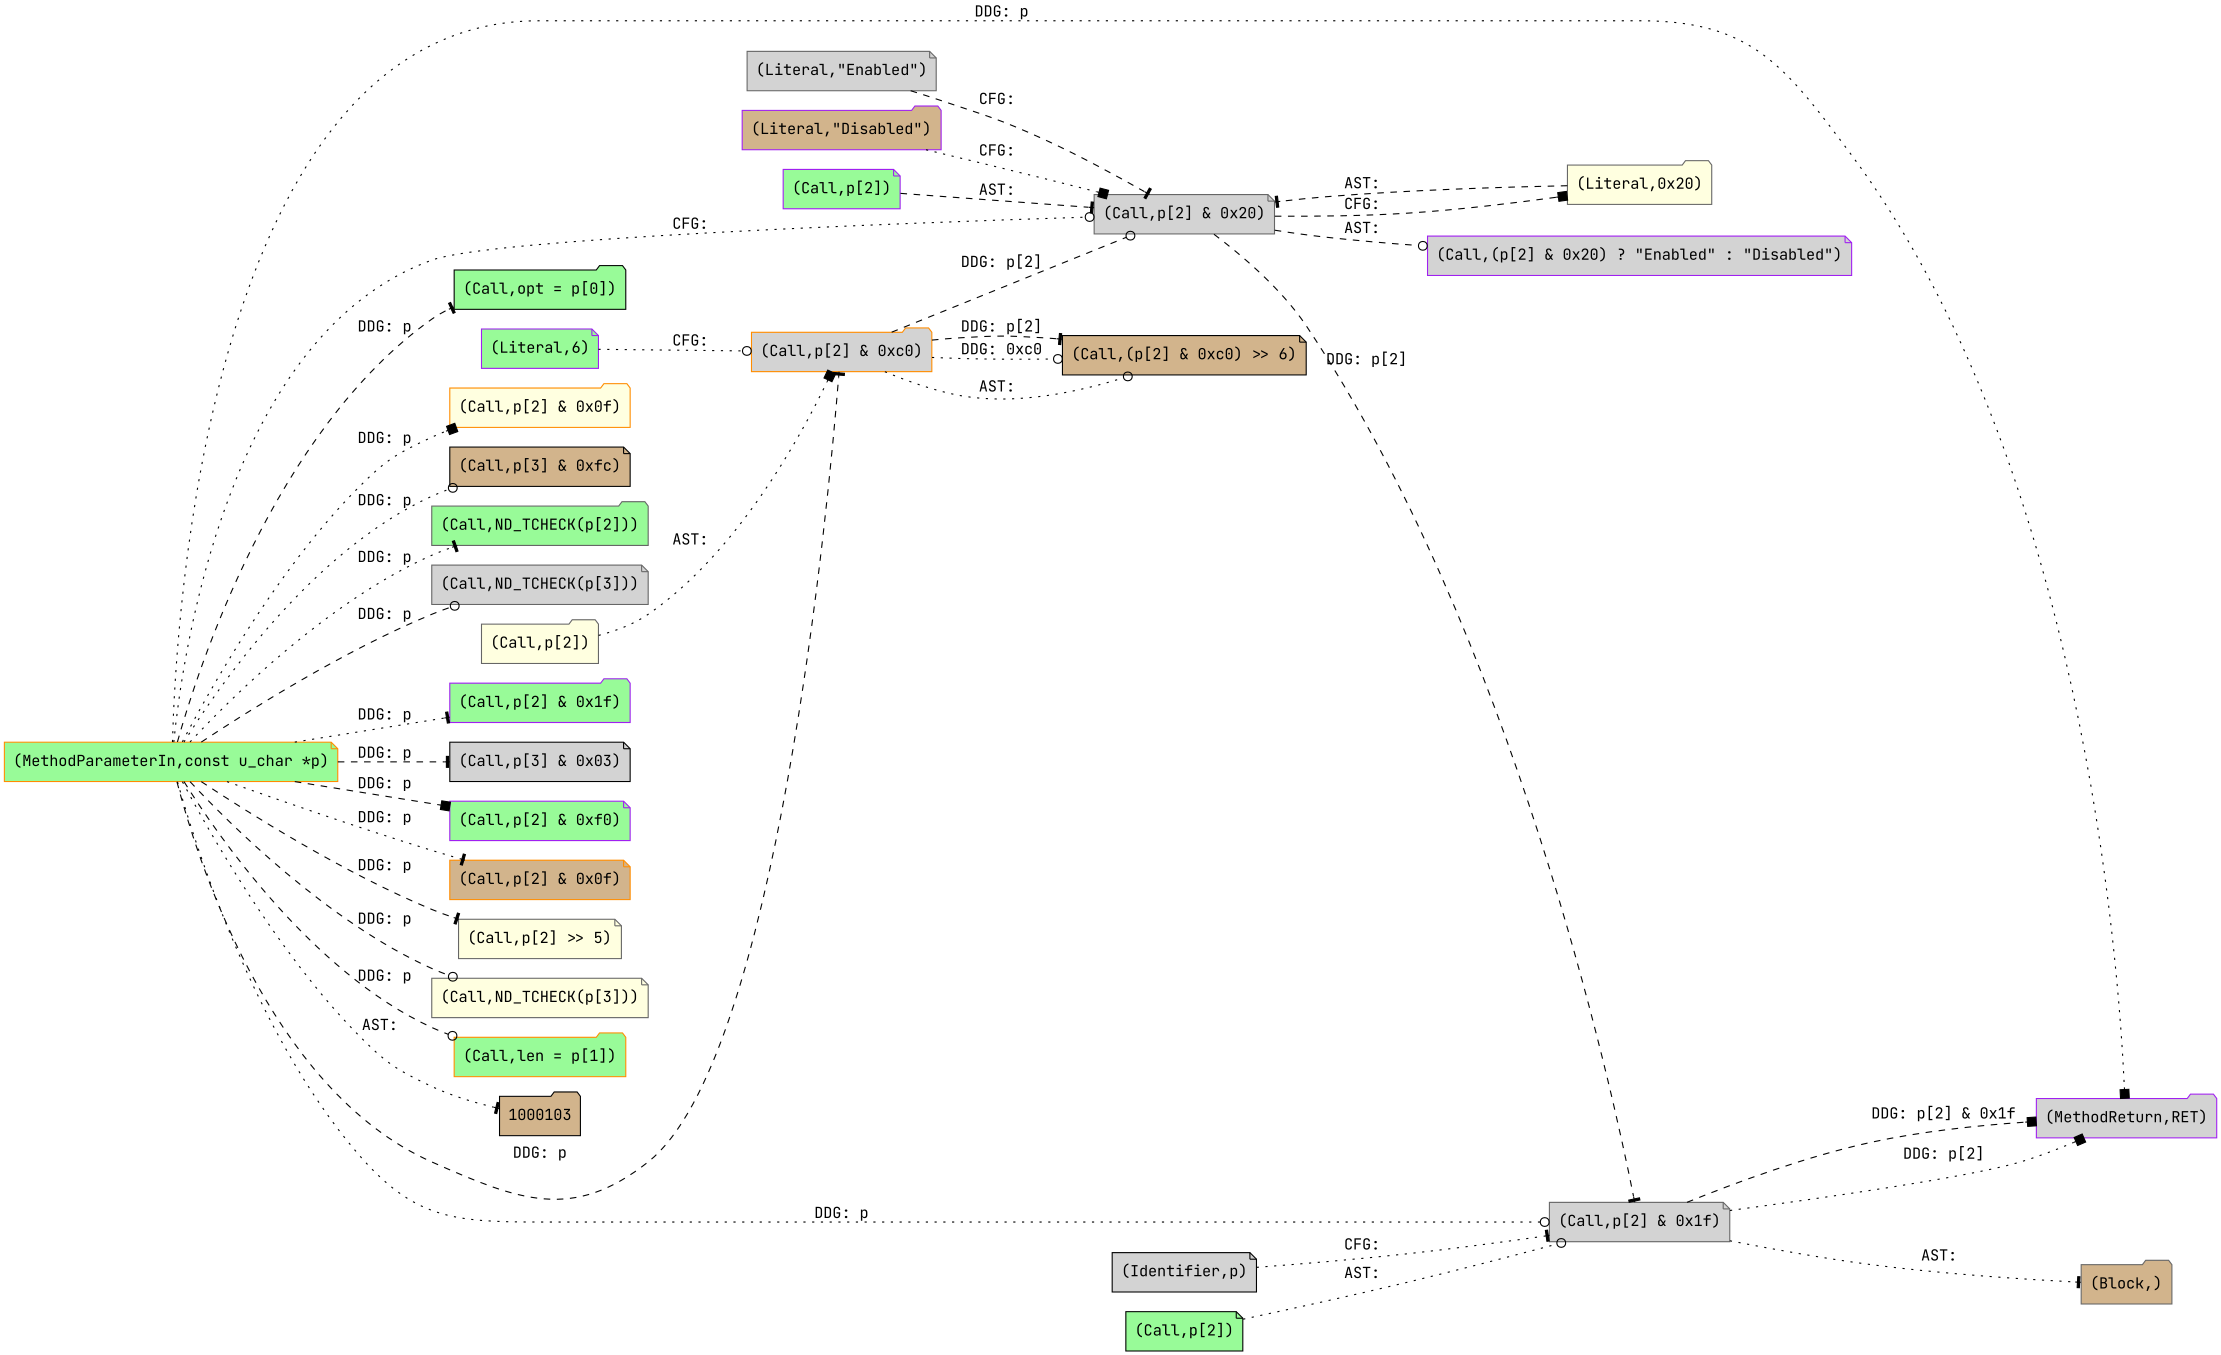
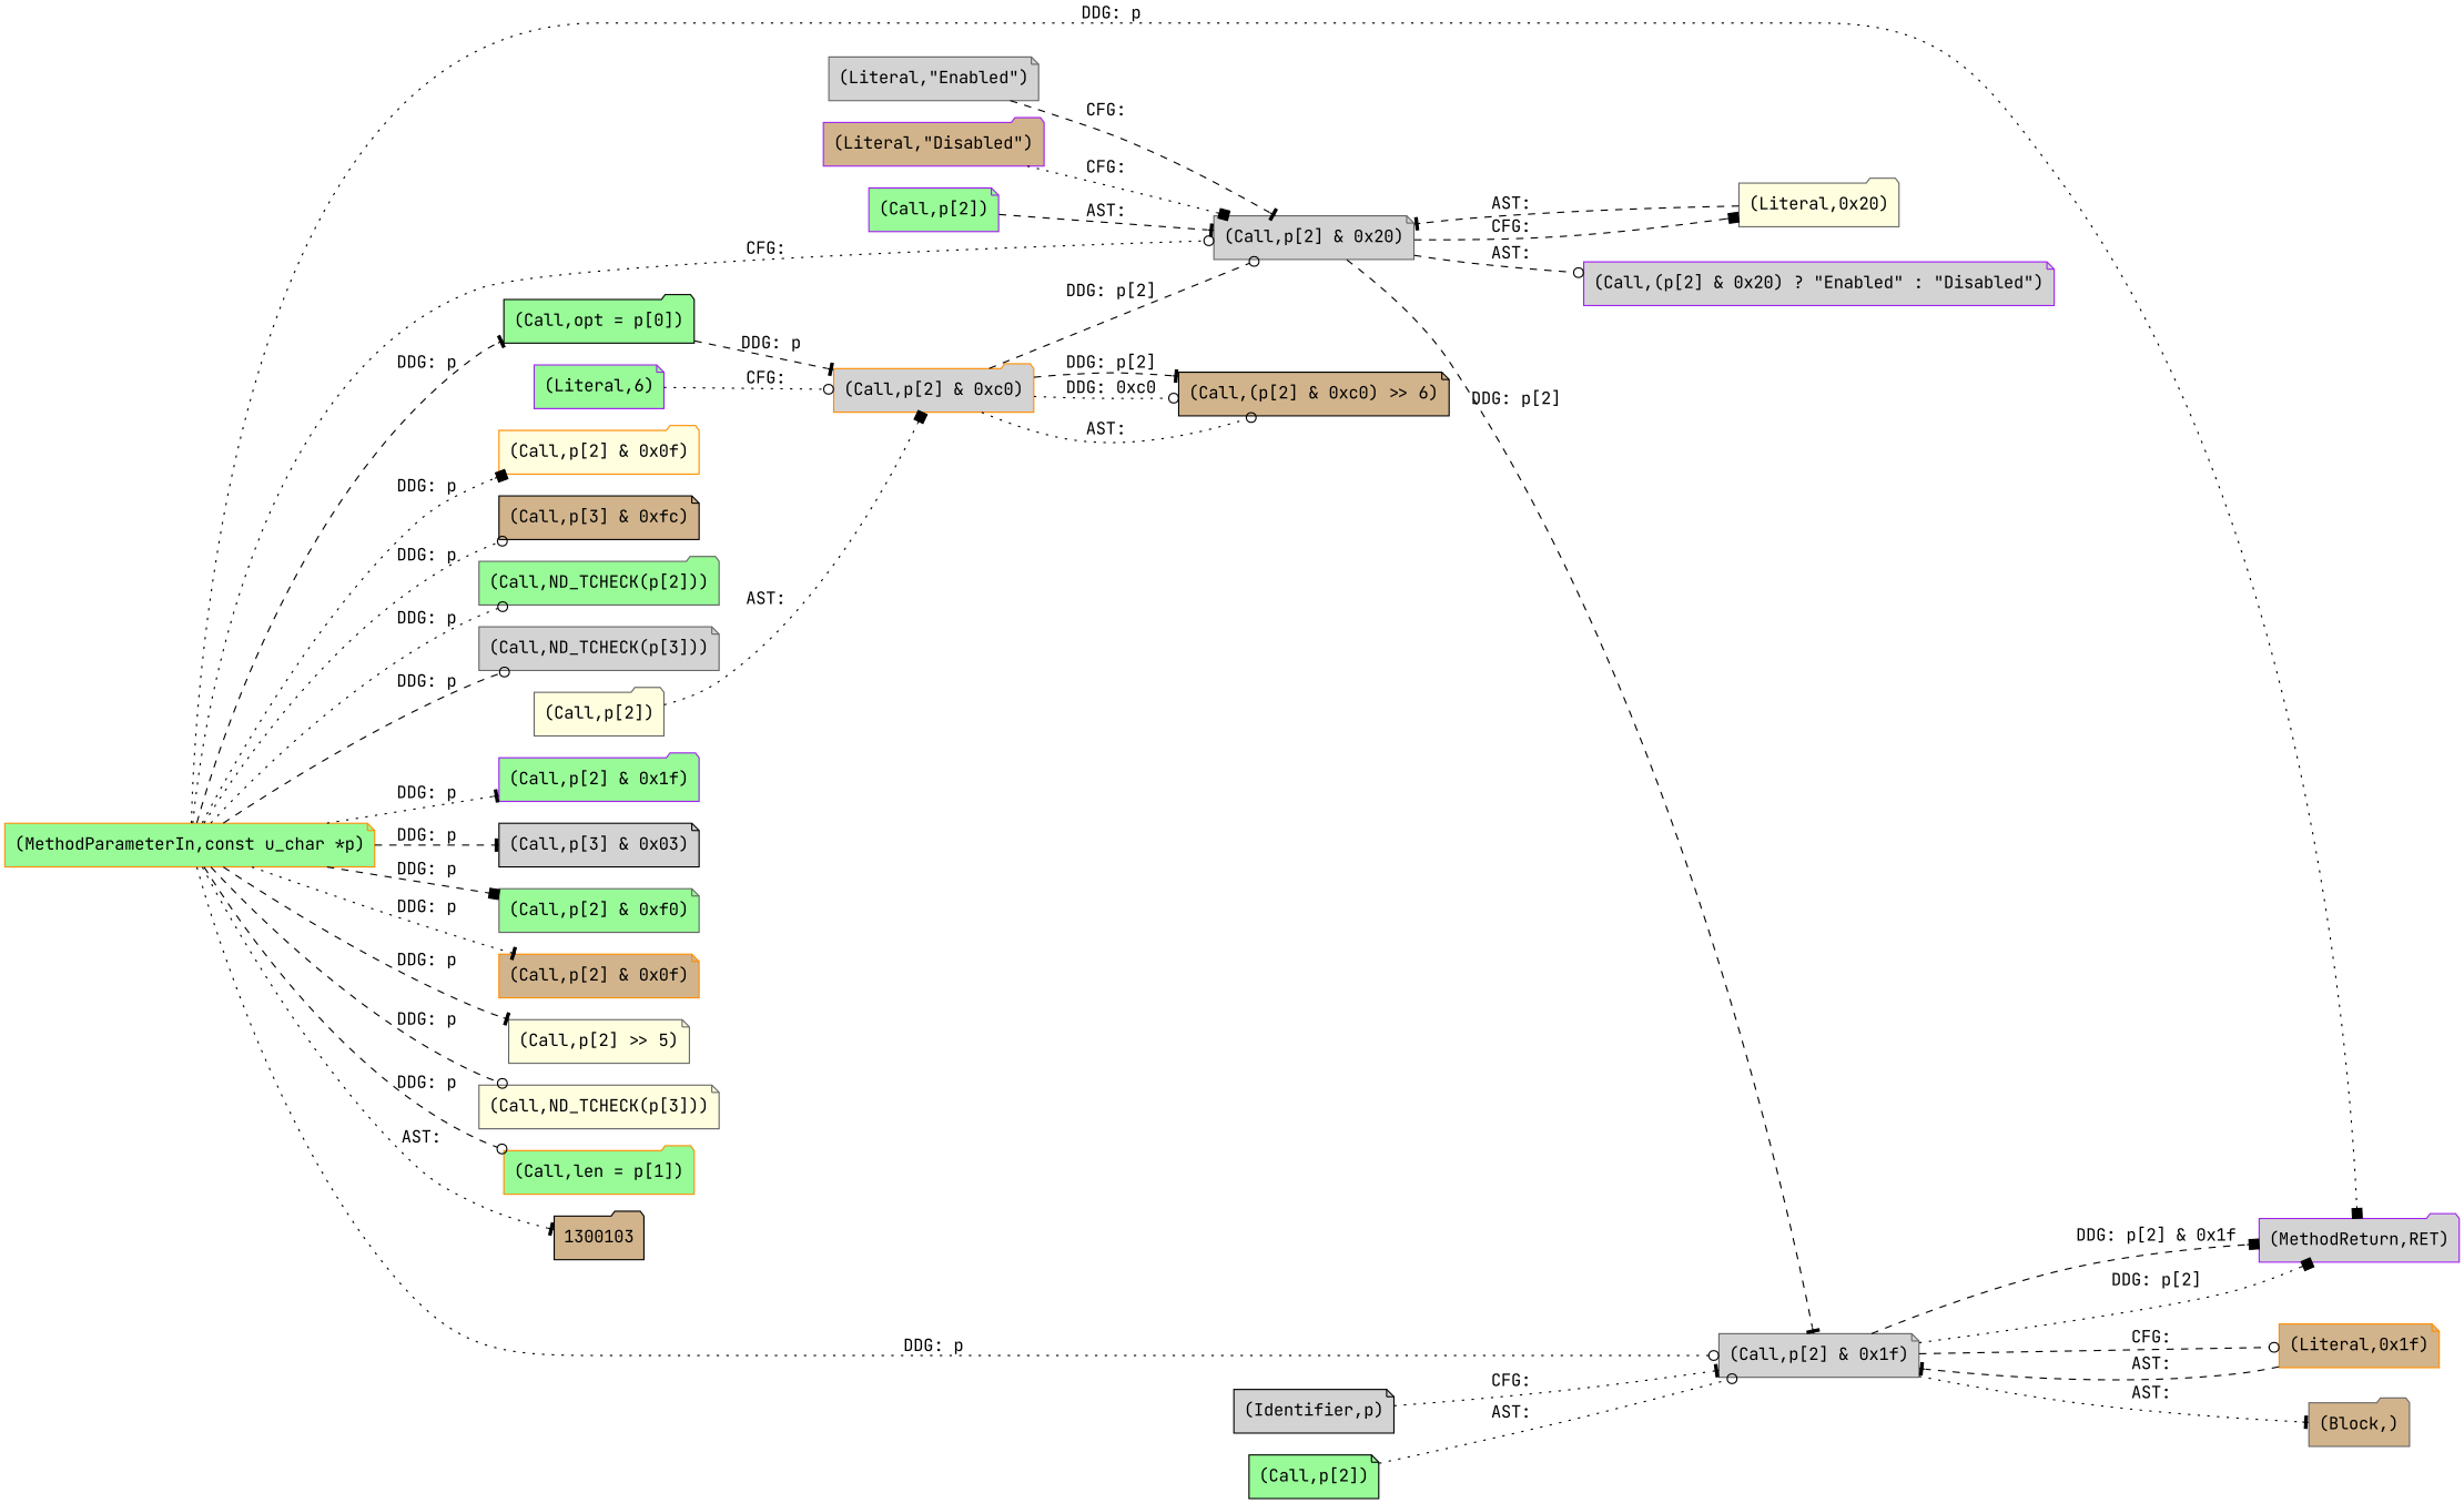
  digraph {
    fontname="JetBrains Mono"
    rankdir=LR
    node [color=gray40 fillcolor=lightgrey fontname="JetBrains Mono" shape=note style=filled]
    edge [arrowhead=tee fontname="JetBrains Mono" style=dashed]
    n1 [label="(Call,p[2] & 0x20)"]
    n2 [label="(Call,p[2] & 0x1f)"]
    n3 [color=purple label="(Call,(p[2] & 0x20) ? \"Enabled\" : \"Disabled\")"]
    n4 [fillcolor=lightyellow label="(Literal,0x20)" shape=folder]
    n5 [color=purple label="(MethodReturn,RET)" shape=folder]
+   n6 [color=darkorange fillcolor=tan label="(Literal,0x1f)"]
    n7 [fillcolor=tan label="(Block,)" shape=folder]
    n8 [color=darkorange label="(Call,p[2] & 0xc0)" shape=folder]
    n9 [color=black fillcolor=tan label="(Call,(p[2] & 0xc0) >> 6)"]
    n10 [color=darkorange fillcolor=palegreen label="(MethodParameterIn,const u_char *p)"]
    n11 [color=darkorange fillcolor=lightyellow label="(Call,p[2] & 0x0f)" shape=folder]
    n12 [color=black fillcolor=tan label="(Call,p[3] & 0xfc)"]
    n13 [fillcolor=palegreen label="(Call,ND_TCHECK(p[2]))" shape=folder]
    n14 [label="(Call,ND_TCHECK(p[3]))"]
    n15 [color=black fillcolor=palegreen label="(Call,opt = p[0])" shape=folder]
    n16 [color=purple fillcolor=palegreen label="(Call,p[2] & 0x1f)" shape=folder]
    n17 [color=black label="(Call,p[3] & 0x03)"]
-   n18 [color=purple fillcolor=palegreen label="(Call,p[2] & 0xf0)"]
+   n18 [fillcolor=palegreen label="(Call,p[2] & 0xf0)"]
    n19 [color=darkorange fillcolor=tan label="(Call,p[2] & 0x0f)"]
    n20 [fillcolor=lightyellow label="(Call,p[2] >> 5)"]
    n21 [fillcolor=lightyellow label="(Call,ND_TCHECK(p[3]))"]
    n22 [color=darkorange fillcolor=palegreen label="(Call,len = p[1])" shape=folder]
-   1000103 [color=black fillcolor=tan shape=folder]
+   1000103 [color=black fillcolor=tan shape=folder label=1300103]
    n24 [color=purple fillcolor=tan label="(Literal,\"Disabled\")" shape=folder]
    n25 [color=purple fillcolor=palegreen label="(Call,p[2])"]
    n26 [color=purple fillcolor=palegreen label="(Literal,6)"]
    n27 [fillcolor=lightyellow label="(Call,p[2])" shape=folder]
    n28 [label="(Literal,\"Enabled\")"]
    n29 [color=black fillcolor=palegreen label="(Call,p[2])"]
    n30 [color=black label="(Identifier,p)"]
    n1 -> n2 [label="DDG: p[2]"]
    n1 -> n3 [arrowhead=odot label="AST: "]
    n1 -> n4 [arrowhead=box label="CFG: "]
    n2 -> n5 [arrowhead=box label="DDG: p[2] & 0x1f"]
    n2 -> n5 [arrowhead=box label="DDG: p[2]" style=dotted]
+   n2 -> n6 [arrowhead=odot label="CFG: "]
    n2 -> n7 [label="AST: " style=dotted]
    n4 -> n1 [label="AST: "]
+   n6 -> n2 [label="AST: "]
    n8 -> n1 [arrowhead=odot label="DDG: p[2]"]
    n8 -> n9 [arrowhead=odot label="AST: " style=dotted]
    n8 -> n9 [label="DDG: p[2]"]
    n8 -> n9 [arrowhead=odot label="DDG: 0xc0" style=dotted]
    n10 -> n1 [arrowhead=odot label="CFG: " style=dotted]
    n10 -> n2 [arrowhead=odot label="DDG: p" style=dotted]
    n10 -> n5 [arrowhead=box label="DDG: p" style=dotted]
-   n10 -> n8 [label="DDG: p"]
+   n15 -> n8 [label="DDG: p"]
    n10 -> n11 [arrowhead=box label="DDG: p" style=dotted]
    n10 -> n12 [arrowhead=odot label="DDG: p" style=dotted]
-   n10 -> n13 [label="DDG: p" style=dotted]
+   n10 -> n13 [arrowhead=odot label="DDG: p" style=dotted]
    n10 -> n14 [arrowhead=odot label="DDG: p"]
    n10 -> n15 [label="DDG: p"]
    n10 -> n16 [label="DDG: p" style=dotted]
    n10 -> n17 [label="DDG: p"]
    n10 -> n18 [arrowhead=box label="DDG: p"]
    n10 -> n19 [label="DDG: p" style=dotted]
    n10 -> n20 [label="DDG: p"]
    n10 -> n21 [arrowhead=odot label="DDG: p"]
    n10 -> n22 [arrowhead=odot label="DDG: p"]
    n10 -> 1000103 [label="AST: " style=dotted]
    n24 -> n1 [arrowhead=box label="CFG: " style=dotted]
    n25 -> n1 [label="AST: "]
    n26 -> n8 [arrowhead=odot label="CFG: " style=dotted]
    n27 -> n8 [arrowhead=box label="AST: " style=dotted]
    n28 -> n1 [label="CFG: "]
    n29 -> n2 [arrowhead=odot label="AST: " style=dotted]
    n30 -> n2 [label="CFG: " style=dotted]
  }
